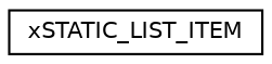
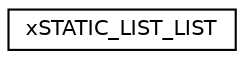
  digraph {
    rankdir=TB
-   n1 [color=black fillcolor=white fontname=Helvetica fontsize=10 height=0.2 label=xSTATIC_LIST_ITEM shape=record style=filled width=0.4]
+   n1 [color=black fillcolor=white fontname=Helvetica fontsize=10 height=0.2 label=xSTATIC_LIST_LIST shape=record style=filled width=0.4]
  }
